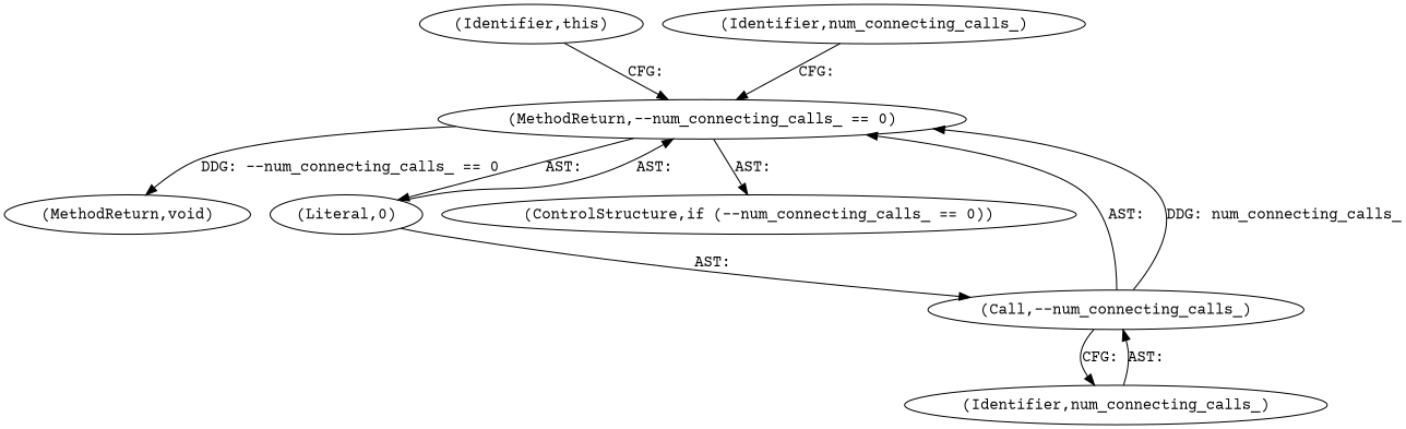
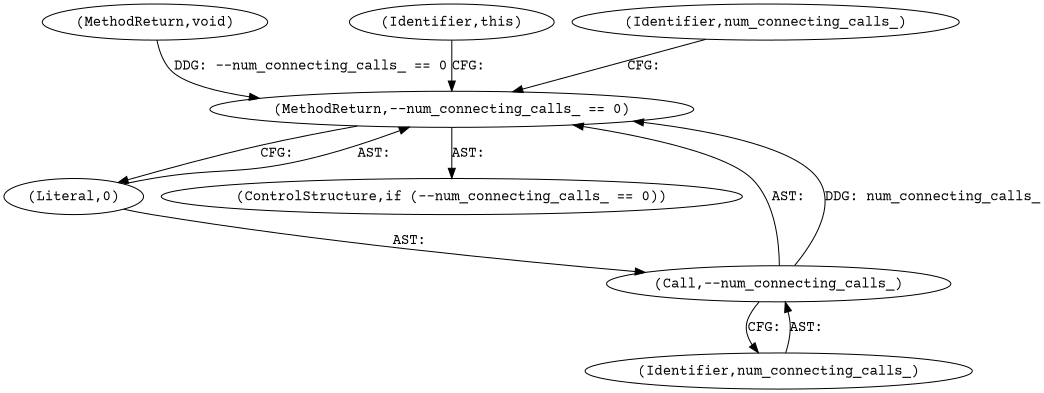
  digraph {
    fontname="Courier Prime"
    node [fontname="Courier Prime"]
    edge [fontname="Courier Prime"]
    n1 [label="(MethodReturn,--num_connecting_calls_ == 0)"]
    n2 [label="(MethodReturn,void)"]
    n3 [label="(Literal,0)"]
    n4 [label="(ControlStructure,if (--num_connecting_calls_ == 0))"]
    n5 [label="(Call,--num_connecting_calls_)"]
    n6 [label="(Identifier,num_connecting_calls_)"]
    n7 [label="(Identifier,this)"]
    n8 [label="(Identifier,num_connecting_calls_)"]
-   n1 -> n2 [label="DDG: --num_connecting_calls_ == 0"]
-   n1 -> n3 [label="AST: "]
+   n2 -> n1 [label="DDG: --num_connecting_calls_ == 0"]
+   n1 -> n3 [label="CFG: "]
    n1 -> n4 [label="AST: "]
    n3 -> n1 [label="AST: "]
    n3 -> n5 [label="AST: "]
    n5 -> n1 [label="AST: "]
    n5 -> n1 [label="DDG: num_connecting_calls_"]
    n5 -> n6 [label="CFG: "]
    n6 -> n5 [label="AST: "]
    n7 -> n1 [label="CFG: "]
    n8 -> n1 [label="CFG: "]
  }
